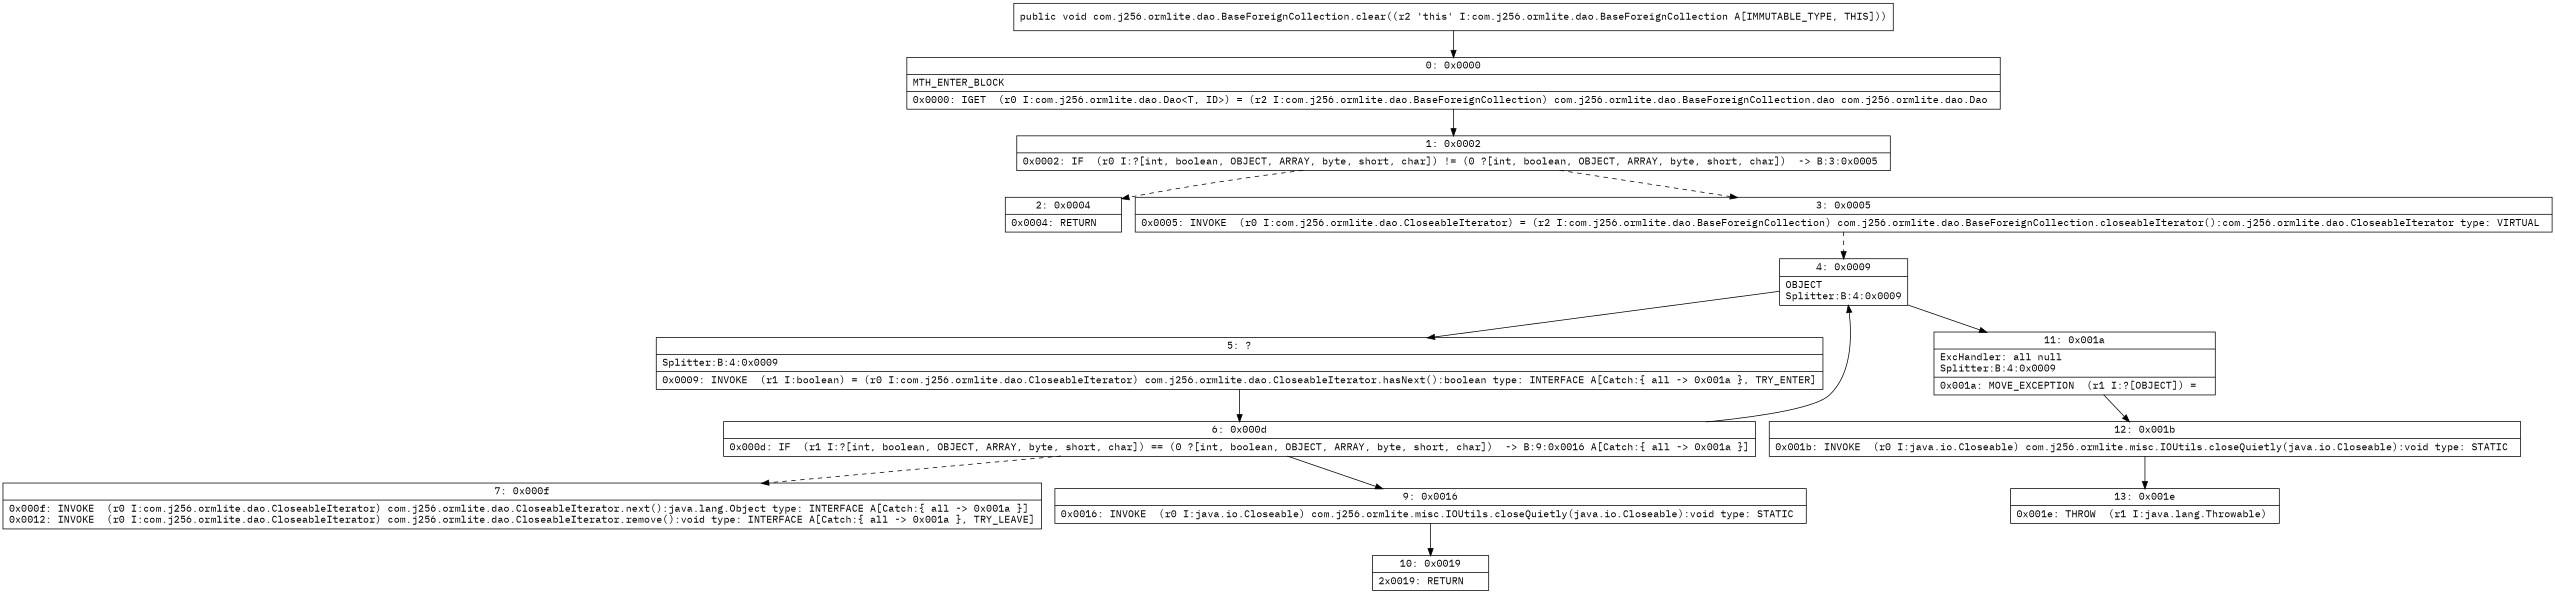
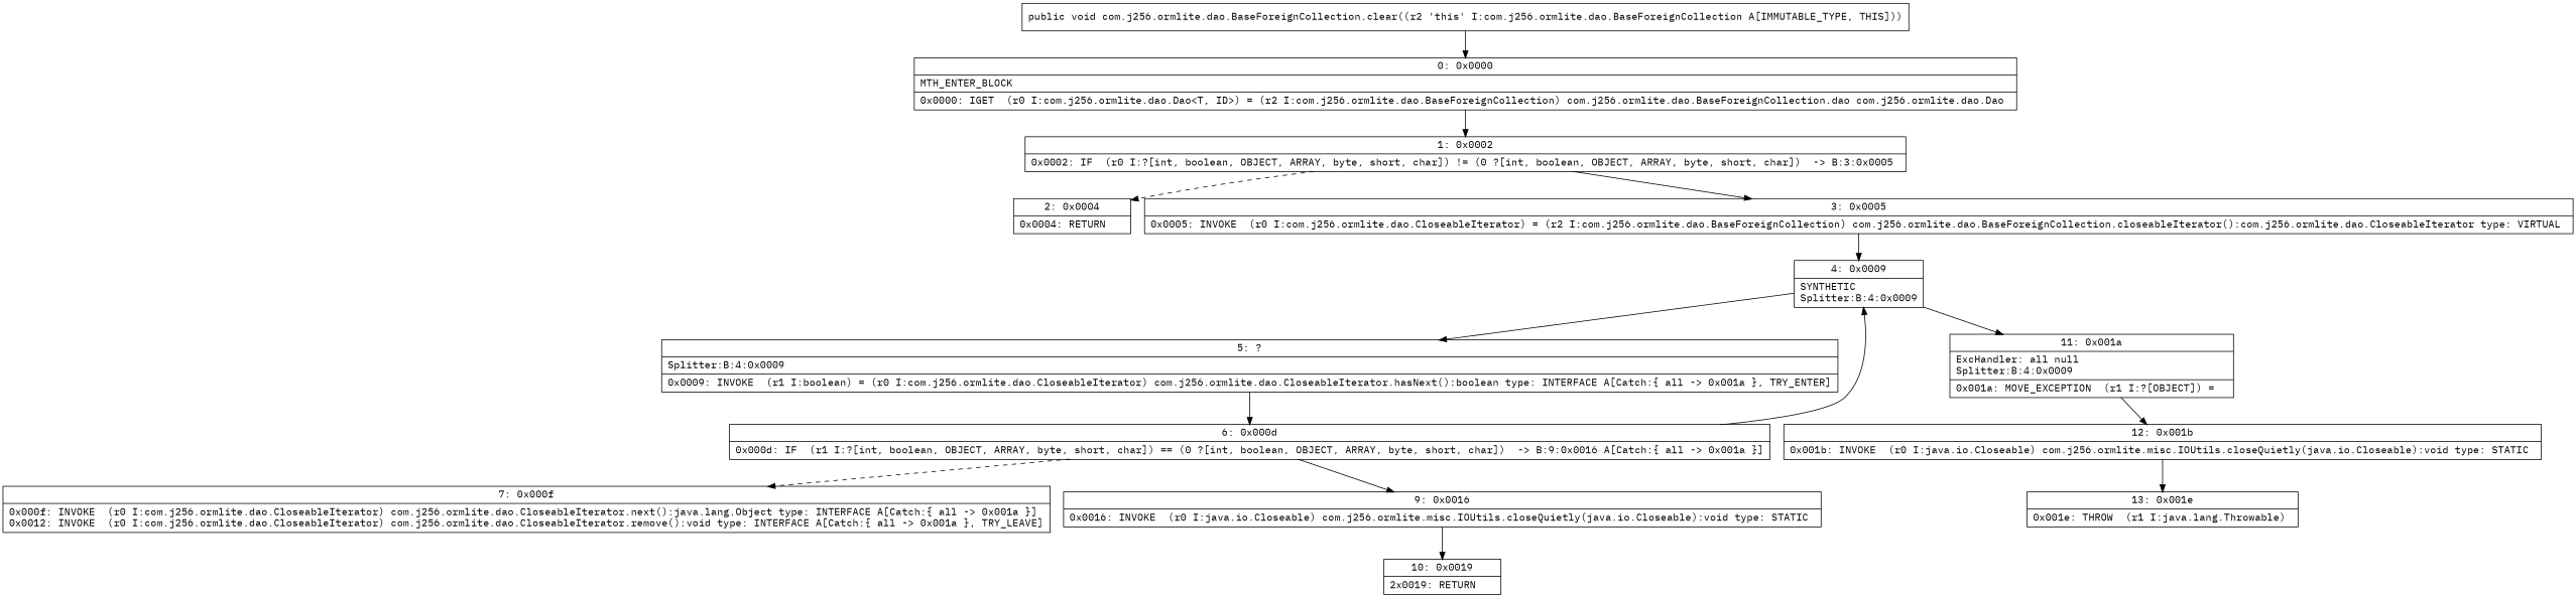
  digraph {
    fontname="IBM Plex Mono"
    node [fontname="IBM Plex Mono" shape=record]
    edge [fontname="IBM Plex Mono"]
    n1 [label="{0\:\ 0x0000|MTH_ENTER_BLOCK\l|0x0000: IGET  (r0 I:com.j256.ormlite.dao.Dao\<T, ID\>) = (r2 I:com.j256.ormlite.dao.BaseForeignCollection) com.j256.ormlite.dao.BaseForeignCollection.dao com.j256.ormlite.dao.Dao \l}"]
    n2 [label="{1\:\ 0x0002|0x0002: IF  (r0 I:?[int, boolean, OBJECT, ARRAY, byte, short, char]) != (0 ?[int, boolean, OBJECT, ARRAY, byte, short, char])  \-\> B:3:0x0005 \l}"]
    n3 [label="{2\:\ 0x0004|0x0004: RETURN   \l}"]
    n4 [label="{3\:\ 0x0005|0x0005: INVOKE  (r0 I:com.j256.ormlite.dao.CloseableIterator) = (r2 I:com.j256.ormlite.dao.BaseForeignCollection) com.j256.ormlite.dao.BaseForeignCollection.closeableIterator():com.j256.ormlite.dao.CloseableIterator type: VIRTUAL \l}"]
-   n5 [label="{4\:\ 0x0009|OBJECT\lSplitter:B:4:0x0009\l}"]
+   n5 [label="{4\:\ 0x0009|SYNTHETIC\lSplitter:B:4:0x0009\l}"]
    n6 [label="{5\:\ ?|Splitter:B:4:0x0009\l|0x0009: INVOKE  (r1 I:boolean) = (r0 I:com.j256.ormlite.dao.CloseableIterator) com.j256.ormlite.dao.CloseableIterator.hasNext():boolean type: INTERFACE A[Catch:\{ all \-\> 0x001a \}, TRY_ENTER]\l}"]
    n7 [label="{11\:\ 0x001a|ExcHandler: all null\lSplitter:B:4:0x0009\l|0x001a: MOVE_EXCEPTION  (r1 I:?[OBJECT]) =  \l}"]
    n8 [label="{6\:\ 0x000d|0x000d: IF  (r1 I:?[int, boolean, OBJECT, ARRAY, byte, short, char]) == (0 ?[int, boolean, OBJECT, ARRAY, byte, short, char])  \-\> B:9:0x0016 A[Catch:\{ all \-\> 0x001a \}]\l}"]
    n9 [label="{12\:\ 0x001b|0x001b: INVOKE  (r0 I:java.io.Closeable) com.j256.ormlite.misc.IOUtils.closeQuietly(java.io.Closeable):void type: STATIC \l}"]
    n10 [label="{7\:\ 0x000f|0x000f: INVOKE  (r0 I:com.j256.ormlite.dao.CloseableIterator) com.j256.ormlite.dao.CloseableIterator.next():java.lang.Object type: INTERFACE A[Catch:\{ all \-\> 0x001a \}]\l0x0012: INVOKE  (r0 I:com.j256.ormlite.dao.CloseableIterator) com.j256.ormlite.dao.CloseableIterator.remove():void type: INTERFACE A[Catch:\{ all \-\> 0x001a \}, TRY_LEAVE]\l}"]
    n11 [label="{9\:\ 0x0016|0x0016: INVOKE  (r0 I:java.io.Closeable) com.j256.ormlite.misc.IOUtils.closeQuietly(java.io.Closeable):void type: STATIC \l}"]
    n12 [label="{10\:\ 0x0019|2x0019: RETURN   \l}"]
    n13 [label="{13\:\ 0x001e|0x001e: THROW  (r1 I:java.lang.Throwable) \l}"]
    n14 [label="{public void com.j256.ormlite.dao.BaseForeignCollection.clear((r2 'this' I:com.j256.ormlite.dao.BaseForeignCollection A[IMMUTABLE_TYPE, THIS])) }"]
    n1 -> n2
    n2 -> n3 [style=dashed]
-   n2 -> n4 [style=dashed]
-   n4 -> n5 [style=dashed]
+   n2 -> n4
+   n4 -> n5
    n5 -> n6
    n5 -> n7
    n6 -> n8
    n7 -> n9
    n8 -> n5
    n8 -> n10 [style=dashed]
    n8 -> n11
    n9 -> n13
    n11 -> n12
    n14 -> n1
  }
